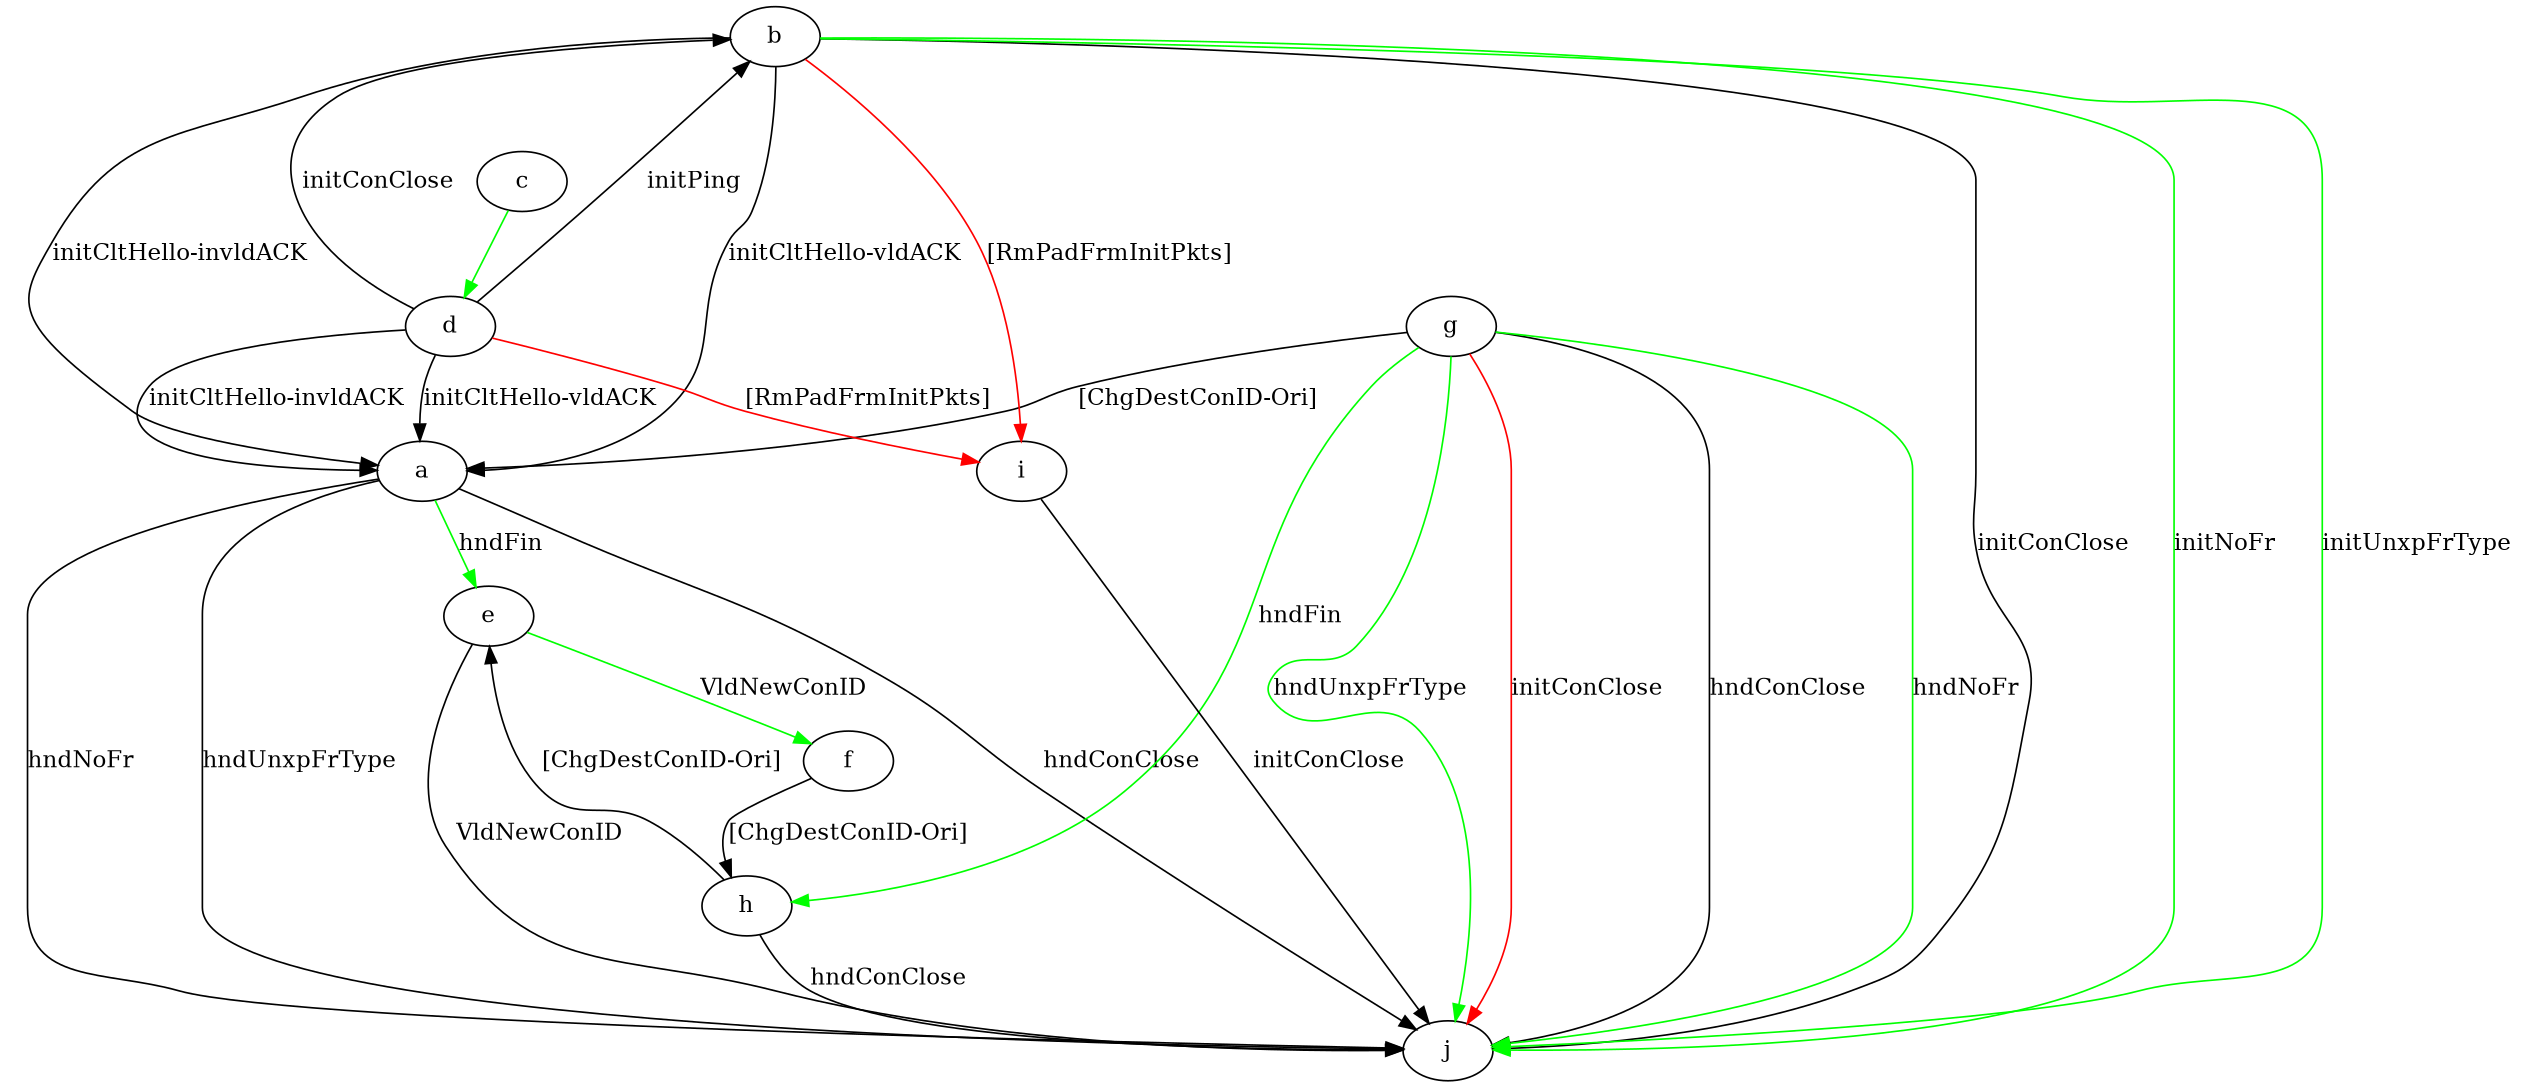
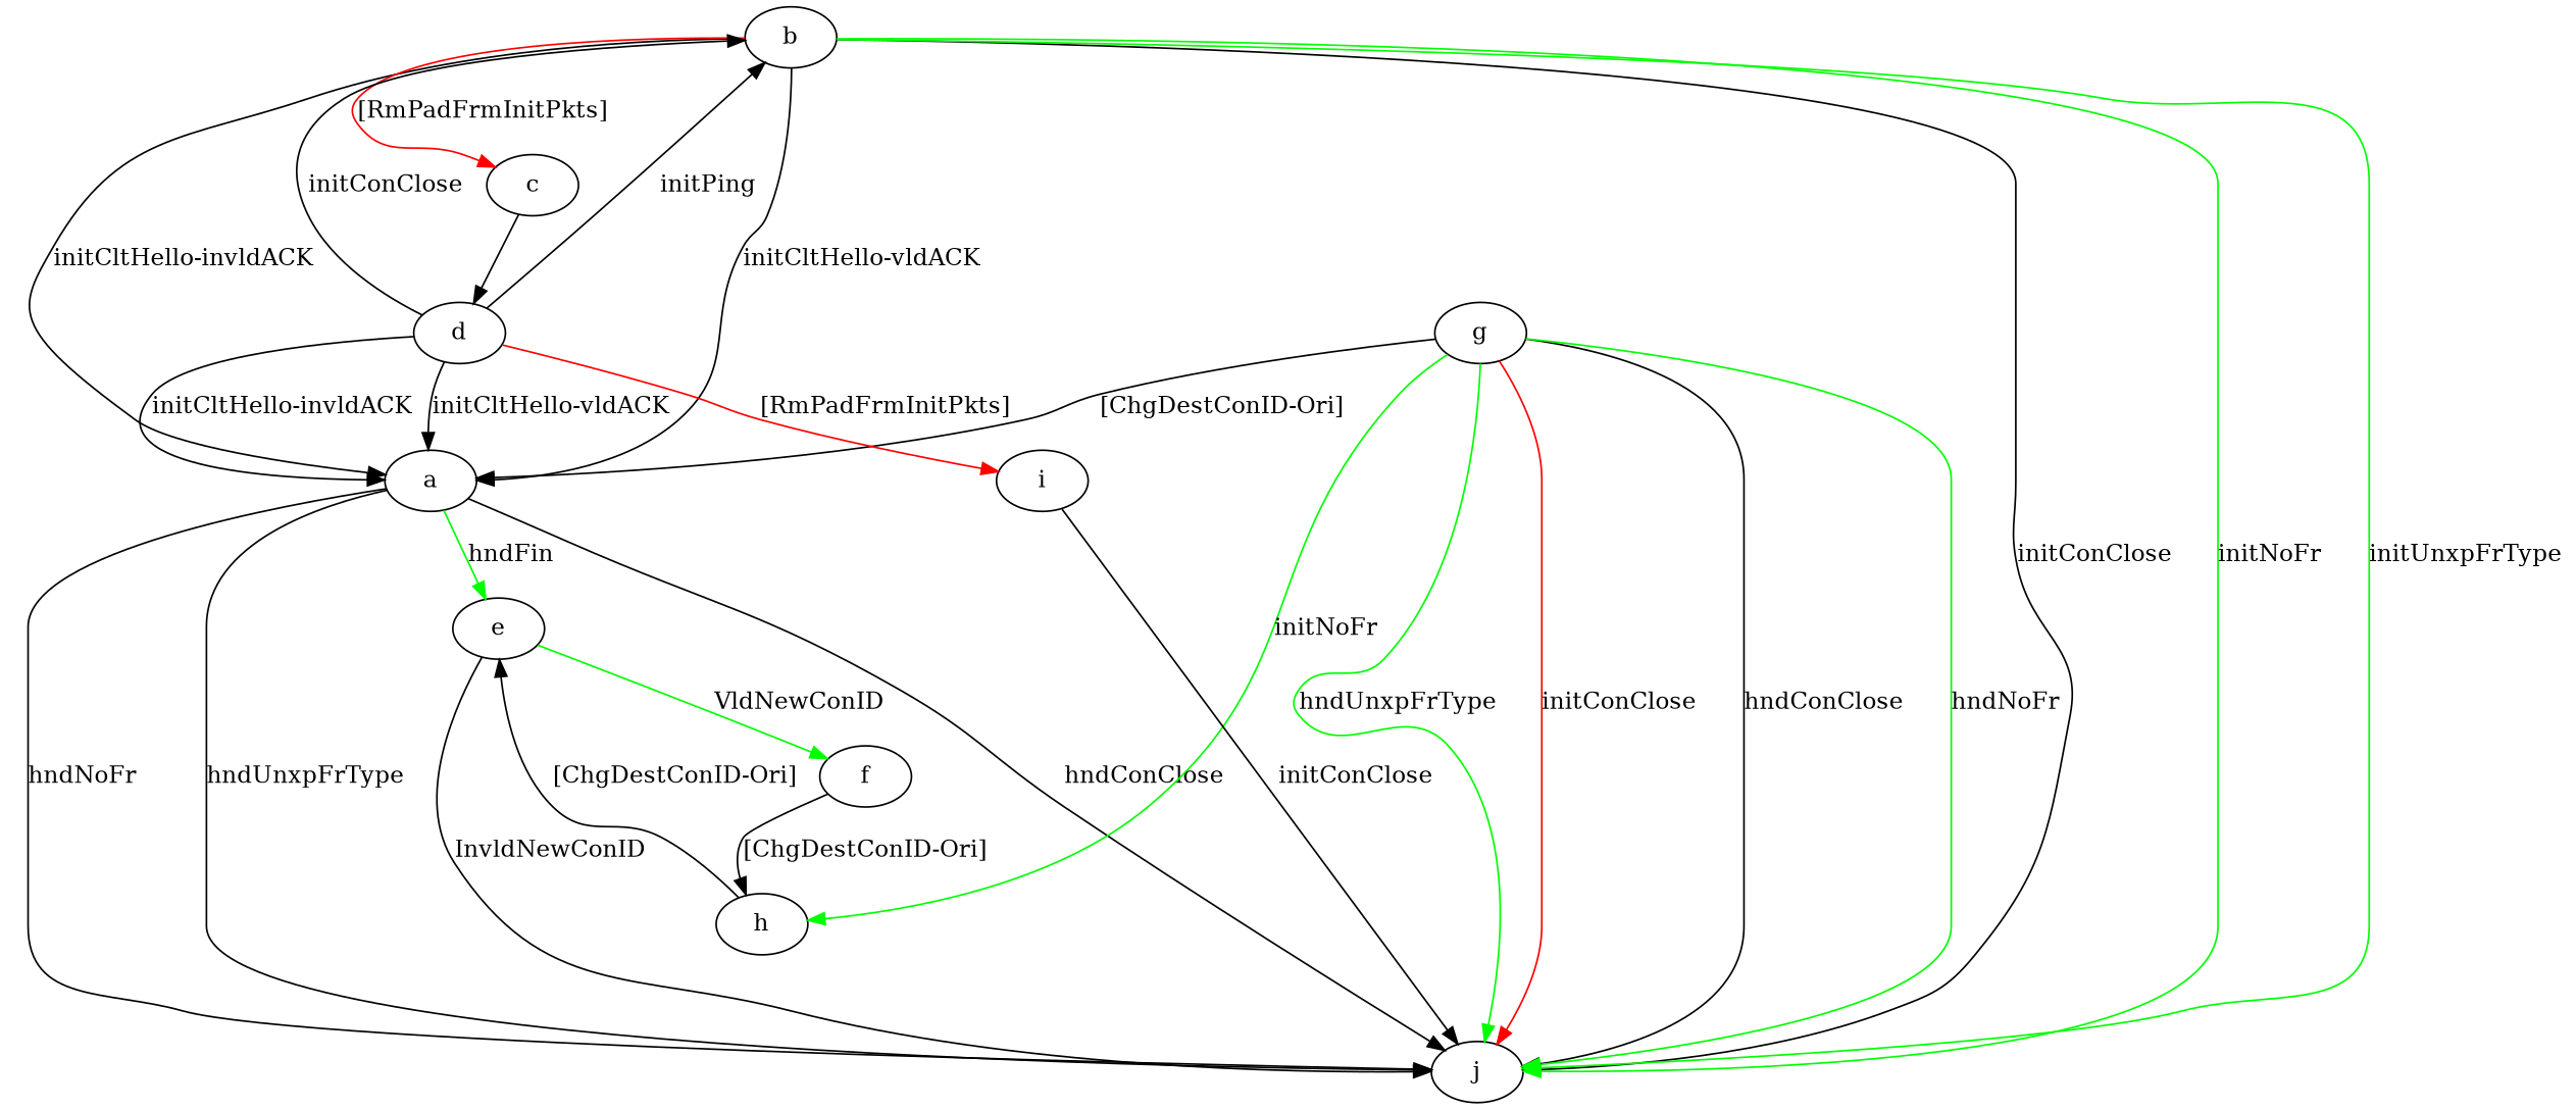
  digraph {
    a
    e
    j
    f
    g
    h
    b
    i
    c
    d
    a -> e [color=green label="hndFin "]
    a -> j [label="hndConClose "]
    a -> j [label="hndNoFr "]
    a -> j [label="hndUnxpFrType "]
-   e -> j [label="VldNewConID "]
+   e -> j [label="InvldNewConID "]
    e -> f [color=green label="VldNewConID "]
    f -> h [label="[ChgDestConID-Ori] "]
    g -> a [label="[ChgDestConID-Ori] "]
    g -> j [label="hndConClose "]
    g -> j [color=green label="hndNoFr "]
    g -> j [color=green label="hndUnxpFrType "]
    g -> j [color=red label="initConClose "]
-   g -> h [color=green label="hndFin "]
+   g -> h [color=green label="initNoFr "]
    h -> e [label="[ChgDestConID-Ori] "]
-   h -> j [label="hndConClose "]
    b -> a [label="initCltHello-vldACK "]
    b -> a [label="initCltHello-invldACK "]
    b -> j [label="initConClose "]
    b -> j [color=green label="initNoFr "]
    b -> j [color=green label="initUnxpFrType "]
-   b -> i [color=red label="[RmPadFrmInitPkts] "]
+   b -> c [color=red label="[RmPadFrmInitPkts] "]
    i -> j [label="initConClose "]
-   c -> d [color=green]
+   c -> d
    d -> a [label="initCltHello-vldACK "]
    d -> a [label="initCltHello-invldACK "]
    d -> b [label="initPing "]
    d -> b [label="initConClose "]
    d -> i [color=red label="[RmPadFrmInitPkts] "]
  }
